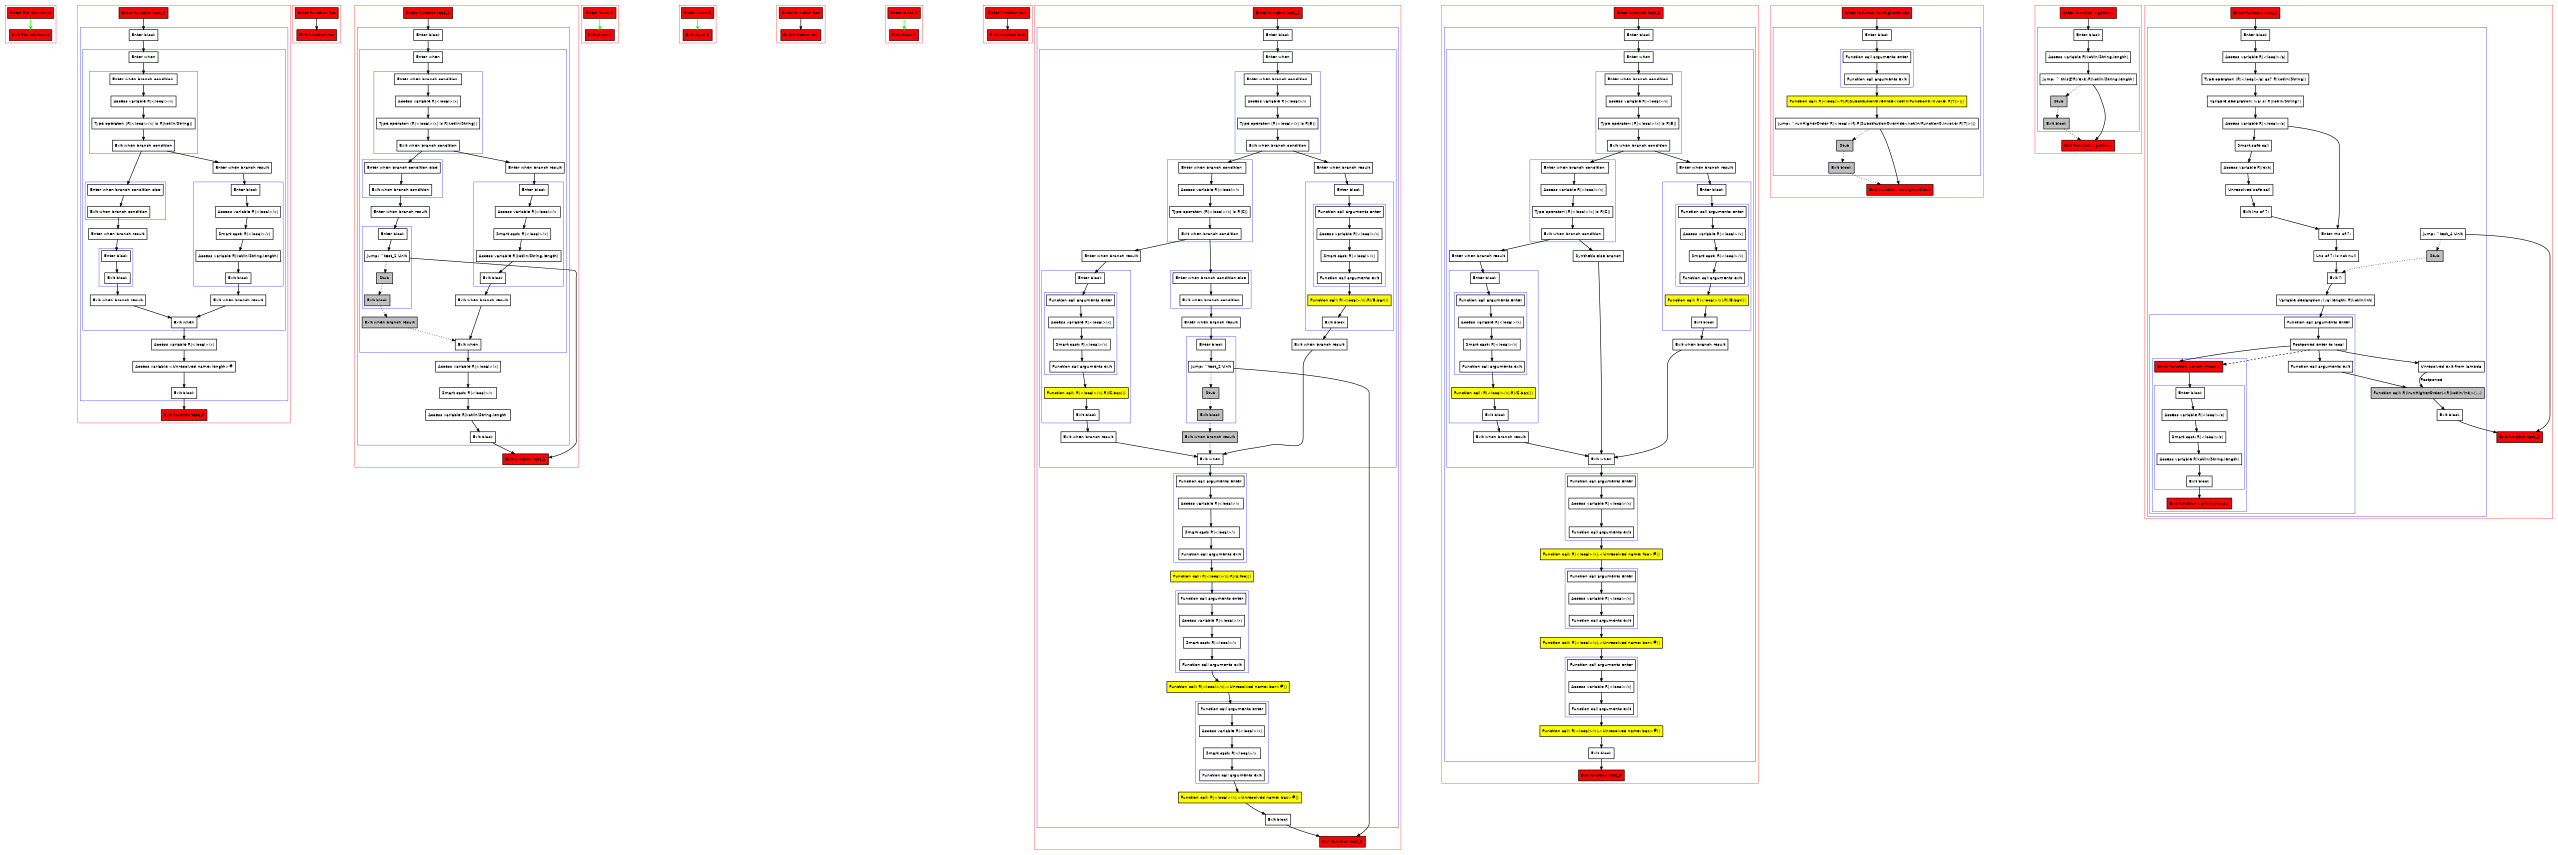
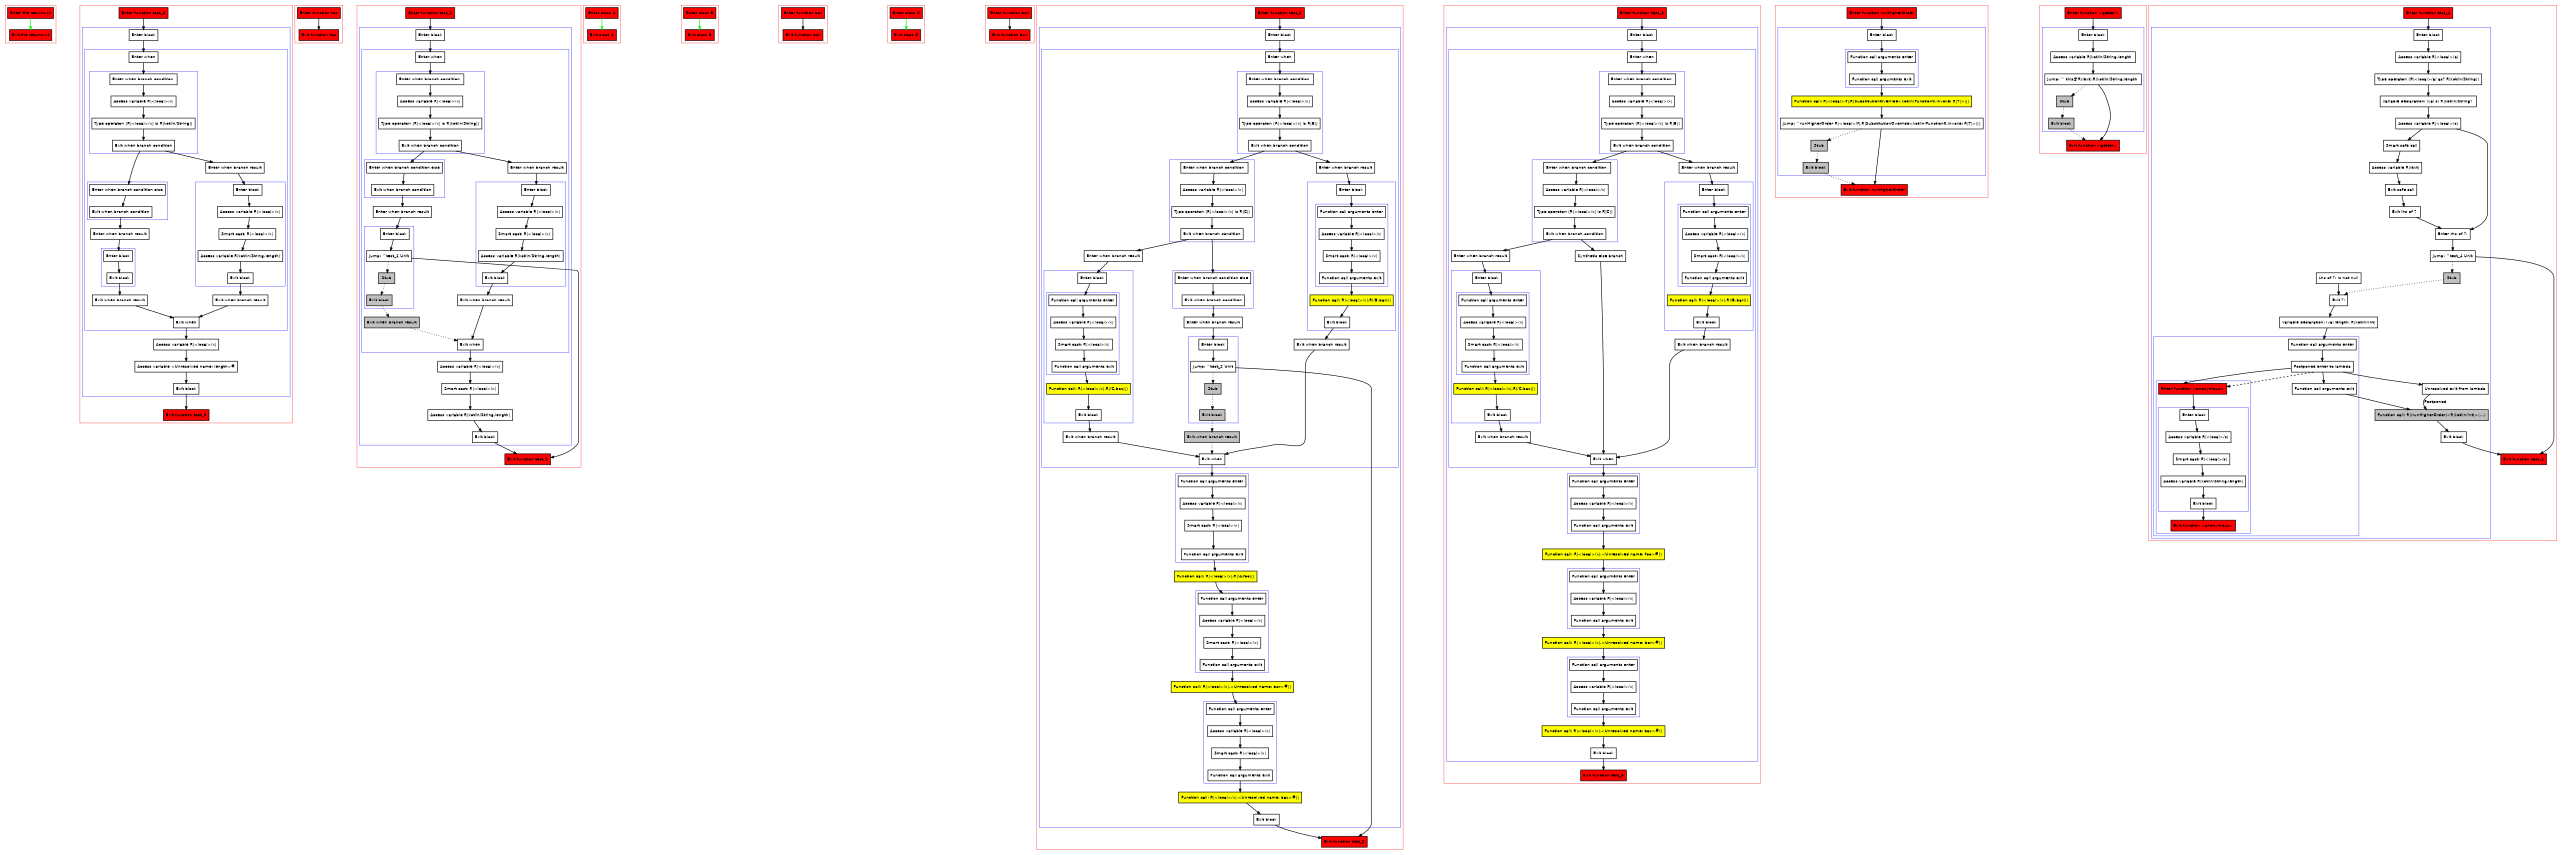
  digraph {
    fontname="DejaVu Sans"
    nodesep=3
    node [fontname="DejaVu Sans" penwidth=2 shape=box]
    edge [fontname="DejaVu Sans" penwidth=2]
    n1 [fillcolor=red label="Enter file returns.kt" style=filled]
    n2 [fillcolor=red label="Exit file returns.kt" style=filled]
    n3 [label="Enter when branch condition "]
    n4 [label="Access variable R|<local>/x|"]
    n5 [label="Type operator: (R|<local>/x| is R|kotlin/String|)"]
    n6 [label="Exit when branch condition"]
    n7 [label="Enter when branch condition else"]
    n8 [label="Exit when branch condition"]
    n9 [label="Enter block"]
    n10 [label="Exit block"]
    n11 [label="Enter block"]
    n12 [label="Access variable R|<local>/x|"]
    n13 [label="Smart cast: R|<local>/x|"]
    n14 [label="Access variable R|kotlin/String.length|"]
    n15 [label="Exit block"]
    n16 [label="Enter when"]
    n17 [label="Enter when branch result"]
    n18 [label="Exit when branch result"]
    n19 [label="Enter when branch result"]
    n20 [label="Exit when branch result"]
    n21 [label="Exit when"]
    n22 [label="Enter block"]
    n23 [label="Access variable R|<local>/x|"]
    n24 [label="Access variable <Unresolved name: length>#"]
    n25 [label="Exit block"]
    n26 [fillcolor=red label="Enter function test_0" style=filled]
    n27 [fillcolor=red label="Exit function test_0" style=filled]
    n28 [fillcolor=red label="Enter function foo" style=filled]
    n29 [fillcolor=red label="Exit function foo" style=filled]
    n30 [label="Enter when branch condition "]
    n31 [label="Access variable R|<local>/x|"]
    n32 [label="Type operator: (R|<local>/x| is R|kotlin/String|)"]
    n33 [label="Exit when branch condition"]
    n34 [label="Enter when branch condition else"]
    n35 [label="Exit when branch condition"]
    n36 [label="Enter block"]
    n37 [label="Jump: ^test_1 Unit"]
    n38 [fillcolor=gray label=Stub style=filled]
    n39 [fillcolor=gray label="Exit block" style=filled]
    n40 [label="Enter block"]
    n41 [label="Access variable R|<local>/x|"]
    n42 [label="Smart cast: R|<local>/x|"]
    n43 [label="Access variable R|kotlin/String.length|"]
    n44 [label="Exit block"]
    n45 [label="Enter when"]
    n46 [label="Enter when branch result"]
    n47 [fillcolor=gray label="Exit when branch result" style=filled]
    n48 [label="Enter when branch result"]
    n49 [label="Exit when branch result"]
    n50 [label="Exit when"]
    n51 [label="Enter block"]
    n52 [label="Access variable R|<local>/x|"]
    n53 [label="Smart cast: R|<local>/x|"]
    n54 [label="Access variable R|kotlin/String.length|"]
    n55 [label="Exit block"]
    n56 [fillcolor=red label="Enter function test_1" style=filled]
    n57 [fillcolor=red label="Exit function test_1" style=filled]
    n58 [fillcolor=red label="Enter class A" style=filled]
    n59 [fillcolor=red label="Exit class A" style=filled]
    n60 [fillcolor=red label="Enter class B" style=filled]
    n61 [fillcolor=red label="Exit class B" style=filled]
    n62 [fillcolor=red label="Enter function bar" style=filled]
    n63 [fillcolor=red label="Exit function bar" style=filled]
    n64 [fillcolor=red label="Enter class C" style=filled]
    n65 [fillcolor=red label="Exit class C" style=filled]
    n66 [fillcolor=red label="Enter function baz" style=filled]
    n67 [fillcolor=red label="Exit function baz" style=filled]
    n68 [label="Enter when branch condition "]
    n69 [label="Access variable R|<local>/x|"]
    n70 [label="Type operator: (R|<local>/x| is R|B|)"]
    n71 [label="Exit when branch condition"]
    n72 [label="Enter when branch condition "]
    n73 [label="Access variable R|<local>/x|"]
    n74 [label="Type operator: (R|<local>/x| is R|C|)"]
    n75 [label="Exit when branch condition"]
    n76 [label="Enter when branch condition else"]
    n77 [label="Exit when branch condition"]
    n78 [label="Enter block"]
    n79 [label="Jump: ^test_2 Unit"]
    n80 [fillcolor=gray label=Stub style=filled]
    n81 [fillcolor=gray label="Exit block" style=filled]
    n82 [label="Function call arguments enter"]
    n83 [label="Access variable R|<local>/x|"]
    n84 [label="Smart cast: R|<local>/x|"]
    n85 [label="Function call arguments exit"]
    n86 [label="Enter block"]
    n87 [fillcolor=yellow label="Function call: R|<local>/x|.R|/C.baz|()" style=filled]
    n88 [label="Exit block"]
    n89 [label="Function call arguments enter"]
    n90 [label="Access variable R|<local>/x|"]
    n91 [label="Smart cast: R|<local>/x|"]
    n92 [label="Function call arguments exit"]
    n93 [label="Enter block"]
    n94 [fillcolor=yellow label="Function call: R|<local>/x|.R|/B.bar|()" style=filled]
    n95 [label="Exit block"]
    n96 [label="Enter when"]
    n97 [label="Enter when branch result"]
    n98 [fillcolor=gray label="Exit when branch result" style=filled]
    n99 [label="Enter when branch result"]
    n100 [label="Exit when branch result"]
    n101 [label="Enter when branch result"]
    n102 [label="Exit when branch result"]
    n103 [label="Exit when"]
    n104 [label="Function call arguments enter"]
    n105 [label="Access variable R|<local>/x|"]
    n106 [label="Smart cast: R|<local>/x|"]
    n107 [label="Function call arguments exit"]
    n108 [label="Function call arguments enter"]
    n109 [label="Access variable R|<local>/x|"]
    n110 [label="Smart cast: R|<local>/x|"]
    n111 [label="Function call arguments exit"]
    n112 [label="Function call arguments enter"]
    n113 [label="Access variable R|<local>/x|"]
    n114 [label="Smart cast: R|<local>/x|"]
    n115 [label="Function call arguments exit"]
    n116 [label="Enter block"]
    n117 [fillcolor=yellow label="Function call: R|<local>/x|.R|/A.foo|()" style=filled]
    n118 [fillcolor=yellow label="Function call: R|<local>/x|.<Unresolved name: bar>#()" style=filled]
    n119 [fillcolor=yellow label="Function call: R|<local>/x|.<Unresolved name: baz>#()" style=filled]
    n120 [label="Exit block"]
    n121 [fillcolor=red label="Enter function test_2" style=filled]
    n122 [fillcolor=red label="Exit function test_2" style=filled]
    n123 [label="Enter when branch condition "]
    n124 [label="Access variable R|<local>/x|"]
    n125 [label="Type operator: (R|<local>/x| is R|B|)"]
    n126 [label="Exit when branch condition"]
    n127 [label="Enter when branch condition "]
    n128 [label="Access variable R|<local>/x|"]
    n129 [label="Type operator: (R|<local>/x| is R|C|)"]
    n130 [label="Exit when branch condition"]
    n131 [label="Function call arguments enter"]
    n132 [label="Access variable R|<local>/x|"]
    n133 [label="Smart cast: R|<local>/x|"]
    n134 [label="Function call arguments exit"]
    n135 [label="Enter block"]
    n136 [fillcolor=yellow label="Function call: R|<local>/x|.R|/C.baz|()" style=filled]
    n137 [label="Exit block"]
    n138 [label="Function call arguments enter"]
    n139 [label="Access variable R|<local>/x|"]
    n140 [label="Smart cast: R|<local>/x|"]
    n141 [label="Function call arguments exit"]
    n142 [label="Enter block"]
    n143 [fillcolor=yellow label="Function call: R|<local>/x|.R|/B.bar|()" style=filled]
    n144 [label="Exit block"]
    n145 [label="Enter when"]
    n146 [label="Synthetic else branch"]
    n147 [label="Enter when branch result"]
    n148 [label="Exit when branch result"]
    n149 [label="Enter when branch result"]
    n150 [label="Exit when branch result"]
    n151 [label="Exit when"]
    n152 [label="Function call arguments enter"]
    n153 [label="Access variable R|<local>/x|"]
    n154 [label="Function call arguments exit"]
    n155 [label="Function call arguments enter"]
    n156 [label="Access variable R|<local>/x|"]
    n157 [label="Function call arguments exit"]
    n158 [label="Function call arguments enter"]
    n159 [label="Access variable R|<local>/x|"]
    n160 [label="Function call arguments exit"]
    n161 [label="Enter block"]
    n162 [fillcolor=yellow label="Function call: R|<local>/x|.<Unresolved name: foo>#()" style=filled]
    n163 [fillcolor=yellow label="Function call: R|<local>/x|.<Unresolved name: bar>#()" style=filled]
    n164 [fillcolor=yellow label="Function call: R|<local>/x|.<Unresolved name: baz>#()" style=filled]
    n165 [label="Exit block"]
    n166 [fillcolor=red label="Enter function test_3" style=filled]
    n167 [fillcolor=red label="Exit function test_3" style=filled]
    n168 [label="Function call arguments enter"]
    n169 [label="Function call arguments exit"]
    n170 [label="Enter block"]
    n171 [fillcolor=yellow label="Function call: R|<local>/f|.R|SubstitutionOverride<kotlin/Function0.invoke: R|T|>|()" style=filled]
    n172 [label="Jump: ^runHigherOrder R|<local>/f|.R|SubstitutionOverride<kotlin/Function0.invoke: R|T|>|()"]
    n173 [fillcolor=gray label=Stub style=filled]
    n174 [fillcolor=gray label="Exit block" style=filled]
    n175 [fillcolor=red label="Enter function runHigherOrder" style=filled]
    n176 [fillcolor=red label="Exit function runHigherOrder" style=filled]
    n177 [label="Enter block"]
    n178 [label="Access variable R|kotlin/String.length|"]
    n179 [label="Jump: ^ this@R|/ext|.R|kotlin/String.length|"]
    n180 [fillcolor=gray label=Stub style=filled]
    n181 [fillcolor=gray label="Exit block" style=filled]
    n182 [fillcolor=red label="Enter function <getter>" style=filled]
    n183 [fillcolor=red label="Exit function <getter>" style=filled]
    n184 [label="Enter block"]
    n185 [label="Access variable R|<local>/s|"]
    n186 [label="Smart cast: R|<local>/s|"]
    n187 [label="Access variable R|kotlin/String.length|"]
    n188 [label="Exit block"]
    n189 [fillcolor=red label="Enter function <anonymous>" style=filled]
    n190 [fillcolor=red label="Exit function <anonymous>" style=filled]
    n191 [label="Function call arguments enter"]
-   n192 [label="Postponed enter to local"]
+   n192 [label="Postponed enter to lambda"]
    n193 [label="Function call arguments exit"]
    n194 [label="Enter block"]
    n195 [label="Access variable R|<local>/a|"]
    n196 [label="Type operator: (R|<local>/a| as? R|kotlin/String|)"]
    n197 [label="Variable declaration: lval s: R|kotlin/String?|"]
    n198 [label="Access variable R|<local>/s|"]
    n199 [label="Smart safe call"]
    n200 [label="Access variable R|/ext|"]
-   n201 [label="Unresolved safe call"]
+   n201 [label="Exit safe call"]
    n202 [label="Exit lhs of ?:"]
    n203 [label="Enter rhs of ?:"]
    n204 [label="Jump: ^test_4 Unit"]
    n205 [fillcolor=gray label=Stub style=filled]
    n206 [label="Lhs of ?: is not null"]
    n207 [label="Exit ?:"]
    n208 [label="Variable declaration: lval length: R|kotlin/Int|"]
    n209 [label="Unresolved exit from lambda"]
    n210 [fillcolor=gray label="Function call: R|/runHigherOrder|<R|kotlin/Int|>(...)" style=filled]
    n211 [label="Exit block"]
    n212 [fillcolor=red label="Enter function test_4" style=filled]
    n213 [fillcolor=red label="Exit function test_4" style=filled]
    subgraph cluster_1 {
      color=red
      n1
      n2
    }
    subgraph cluster_2 {
      color=red
      n26
      n27
      subgraph cluster_3 {
        color=blue
        n22
        n23
        n24
        n25
        subgraph cluster_4 {
          color=blue
          n16
          n17
          n18
          n19
          n20
          n21
          subgraph cluster_5 {
            color=blue
            n3
            n4
            n5
            n6
          }
          subgraph cluster_6 {
            color=blue
            n7
            n8
          }
          subgraph cluster_7 {
            color=blue
            n9
            n10
          }
          subgraph cluster_8 {
            color=blue
            n11
            n12
            n13
            n14
            n15
          }
        }
      }
    }
    subgraph cluster_9 {
      color=red
      n28
      n29
    }
    subgraph cluster_10 {
      color=red
      n56
      n57
      subgraph cluster_11 {
        color=blue
        n51
        n52
        n53
        n54
        n55
        subgraph cluster_12 {
          color=blue
          n45
          n46
          n47
          n48
          n49
          n50
          subgraph cluster_13 {
            color=blue
            n30
            n31
            n32
            n33
          }
          subgraph cluster_14 {
            color=blue
            n34
            n35
          }
          subgraph cluster_15 {
            color=blue
            n36
            n37
            n38
            n39
          }
          subgraph cluster_16 {
            color=blue
            n40
            n41
            n42
            n43
            n44
          }
        }
      }
    }
    subgraph cluster_17 {
      color=red
      n58
      n59
    }
    subgraph cluster_18 {
      color=red
      n60
      n61
    }
    subgraph cluster_19 {
      color=red
      n62
      n63
    }
    subgraph cluster_20 {
      color=red
      n64
      n65
    }
    subgraph cluster_21 {
      color=red
      n66
      n67
    }
    subgraph cluster_22 {
      color=red
      n121
      n122
      subgraph cluster_23 {
        color=blue
        n116
        n117
        n118
        n119
        n120
        subgraph cluster_24 {
          color=blue
          n96
          n97
          n98
          n99
          n100
          n101
          n102
          n103
          subgraph cluster_25 {
            color=blue
            n68
            n69
            n70
            n71
          }
          subgraph cluster_26 {
            color=blue
            n72
            n73
            n74
            n75
          }
          subgraph cluster_27 {
            color=blue
            n76
            n77
          }
          subgraph cluster_28 {
            color=blue
            n78
            n79
            n80
            n81
          }
          subgraph cluster_29 {
            color=blue
            n86
            n87
            n88
            subgraph cluster_30 {
              color=blue
              n82
              n83
              n84
              n85
            }
          }
          subgraph cluster_31 {
            color=blue
            n93
            n94
            n95
            subgraph cluster_32 {
              color=blue
              n89
              n90
              n91
              n92
            }
          }
        }
        subgraph cluster_33 {
          color=blue
          n104
          n105
          n106
          n107
        }
        subgraph cluster_34 {
          color=blue
          n108
          n109
          n110
          n111
        }
        subgraph cluster_35 {
          color=blue
          n112
          n113
          n114
          n115
        }
      }
    }
    subgraph cluster_36 {
      color=red
      n166
      n167
      subgraph cluster_37 {
        color=blue
        n161
        n162
        n163
        n164
        n165
        subgraph cluster_38 {
          color=blue
          n145
          n146
          n147
          n148
          n149
          n150
          n151
          subgraph cluster_39 {
            color=blue
            n123
            n124
            n125
            n126
          }
          subgraph cluster_40 {
            color=blue
            n127
            n128
            n129
            n130
          }
          subgraph cluster_41 {
            color=blue
            n135
            n136
            n137
            subgraph cluster_42 {
              color=blue
              n131
              n132
              n133
              n134
            }
          }
          subgraph cluster_43 {
            color=blue
            n142
            n143
            n144
            subgraph cluster_44 {
              color=blue
              n138
              n139
              n140
              n141
            }
          }
        }
        subgraph cluster_45 {
          color=blue
          n152
          n153
          n154
        }
        subgraph cluster_46 {
          color=blue
          n155
          n156
          n157
        }
        subgraph cluster_47 {
          color=blue
          n158
          n159
          n160
        }
      }
    }
    subgraph cluster_48 {
      color=red
      n175
      n176
      subgraph cluster_49 {
        color=blue
        n170
        n171
        n172
        n173
        n174
        subgraph cluster_50 {
          color=blue
          n168
          n169
        }
      }
    }
    subgraph cluster_51 {
      color=red
      n182
      n183
      subgraph cluster_52 {
        color=blue
        n177
        n178
        n179
        n180
        n181
      }
    }
    subgraph cluster_53 {
      color=red
      n212
      n213
      subgraph cluster_54 {
        color=blue
        n194
        n195
        n196
        n197
        n198
        n199
        n200
        n201
        n202
        n203
        n204
        n205
        n206
        n207
        n208
        n209
        n210
        n211
        subgraph cluster_55 {
          color=blue
          n191
          n192
          n193
          subgraph cluster_56 {
            color=blue
            n189
            n190
            subgraph cluster_57 {
              color=blue
              n184
              n185
              n186
              n187
              n188
            }
          }
        }
      }
    }
    n1 -> n2 [color=green]
    n3 -> n4
    n4 -> n5
    n5 -> n6
    n6 -> n7
    n6 -> n19
    n7 -> n8
    n8 -> n17
    n9 -> n10
    n10 -> n18
    n11 -> n12
    n12 -> n13
    n13 -> n14
    n14 -> n15
    n15 -> n20
    n16 -> n3
    n17 -> n9
    n18 -> n21
    n19 -> n11
    n20 -> n21
    n21 -> n23
    n22 -> n16
    n23 -> n24
    n24 -> n25
    n25 -> n27
    n26 -> n22
    n28 -> n29
    n30 -> n31
    n31 -> n32
    n32 -> n33
    n33 -> n34
    n33 -> n48
    n34 -> n35
    n35 -> n46
    n36 -> n37
    n37 -> n38 [style=dotted]
    n37 -> n57
    n38 -> n39 [style=dotted]
    n39 -> n47 [style=dotted]
    n40 -> n41
    n41 -> n42
    n42 -> n43
    n43 -> n44
    n44 -> n49
    n45 -> n30
    n46 -> n36
    n47 -> n50 [style=dotted]
    n48 -> n40
    n49 -> n50
    n50 -> n52
    n51 -> n45
    n52 -> n53
    n53 -> n54
    n54 -> n55
    n55 -> n57
    n56 -> n51
    n58 -> n59 [color=green]
    n60 -> n61 [color=green]
    n62 -> n63
    n64 -> n65 [color=green]
    n66 -> n67
    n68 -> n69
    n69 -> n70
    n70 -> n71
    n71 -> n72
    n71 -> n101
    n72 -> n73
    n73 -> n74
    n74 -> n75
    n75 -> n76
    n75 -> n99
    n76 -> n77
    n77 -> n97
    n78 -> n79
    n79 -> n80 [style=dotted]
    n79 -> n122
    n80 -> n81 [style=dotted]
    n81 -> n98 [style=dotted]
    n82 -> n83
    n83 -> n84
    n84 -> n85
    n85 -> n87
    n86 -> n82
    n87 -> n88
    n88 -> n100
    n89 -> n90
    n90 -> n91
    n91 -> n92
    n92 -> n94
    n93 -> n89
    n94 -> n95
    n95 -> n102
    n96 -> n68
    n97 -> n78
    n98 -> n103 [style=dotted]
    n99 -> n86
    n100 -> n103
    n101 -> n93
    n102 -> n103
    n103 -> n104
    n104 -> n105
    n105 -> n106
    n106 -> n107
    n107 -> n117
    n108 -> n109
    n109 -> n110
    n110 -> n111
    n111 -> n118
    n112 -> n113
    n113 -> n114
    n114 -> n115
    n115 -> n119
    n116 -> n96
    n117 -> n108
    n118 -> n112
    n119 -> n120
    n120 -> n122
    n121 -> n116
    n123 -> n124
    n124 -> n125
    n125 -> n126
    n126 -> n127
    n126 -> n149
    n127 -> n128
    n128 -> n129
    n129 -> n130
    n130 -> n146
    n130 -> n147
    n131 -> n132
    n132 -> n133
    n133 -> n134
    n134 -> n136
    n135 -> n131
    n136 -> n137
    n137 -> n148
    n138 -> n139
    n139 -> n140
    n140 -> n141
    n141 -> n143
    n142 -> n138
    n143 -> n144
    n144 -> n150
    n145 -> n123
    n146 -> n151
    n147 -> n135
    n148 -> n151
    n149 -> n142
    n150 -> n151
    n151 -> n155
    n152 -> n153
    n153 -> n154
    n154 -> n164
    n155 -> n156
    n156 -> n157
    n157 -> n162
    n158 -> n159
    n159 -> n160
    n160 -> n163
    n161 -> n145
    n162 -> n158
    n163 -> n152
    n164 -> n165
    n165 -> n167
    n166 -> n161
    n168 -> n169
    n169 -> n171
    n170 -> n168
    n171 -> n172
    n172 -> n173 [style=dotted]
    n172 -> n176
    n173 -> n174 [style=dotted]
    n174 -> n176 [style=dotted]
    n175 -> n170
    n177 -> n178
    n178 -> n179
    n179 -> n180 [style=dotted]
    n179 -> n183
    n180 -> n181 [style=dotted]
    n181 -> n183 [style=dotted]
    n182 -> n177
    n184 -> n185
    n185 -> n186
    n186 -> n187
    n187 -> n188
    n188 -> n190
    n189 -> n184
    n191 -> n192
    n192 -> n189
    n192 -> n189 [style=dashed]
    n192 -> n193
    n192 -> n209
    n193 -> n210
    n194 -> n195
    n195 -> n196
    n196 -> n197
    n197 -> n198
    n198 -> n199
    n198 -> n203
    n199 -> n200
    n200 -> n201
    n201 -> n202
    n202 -> n203
-   n203 -> n206
+   n203 -> n204
    n204 -> n205 [style=dotted]
    n204 -> n213
    n205 -> n207 [style=dotted]
    n206 -> n207
    n207 -> n208
    n208 -> n191
    n209 -> n210 [label=Postponed]
    n210 -> n211
    n211 -> n213
    n212 -> n194
  }
